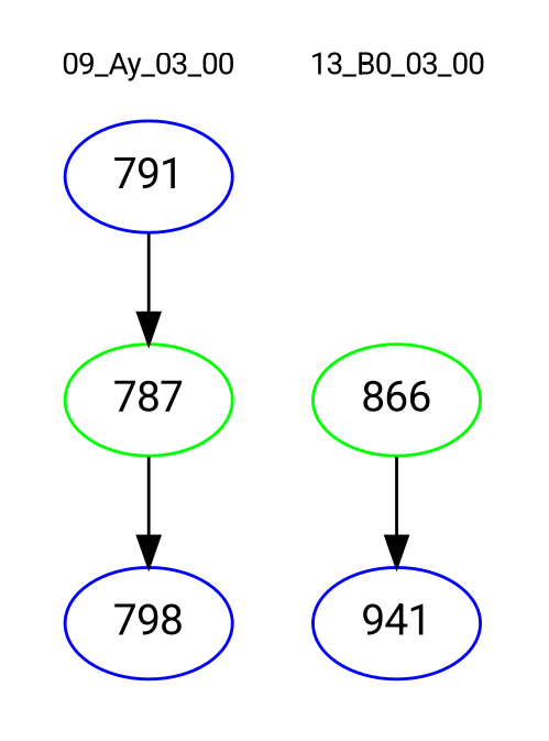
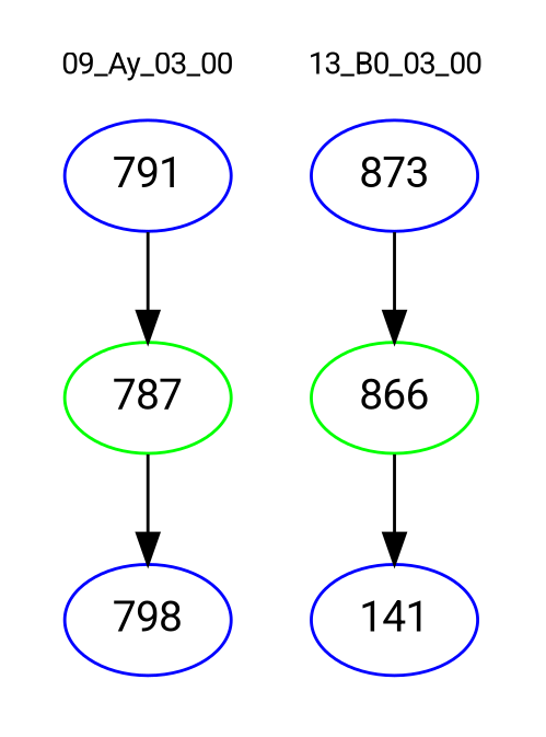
  digraph {
    fontname=Roboto
    node [color=blue fontname=Roboto]
    edge [color=black fontname=Roboto]
    n1 [label=791]
    n2 [color=green label=787]
    n3 [label=798]
+   n4 [label=873]
    n5 [color=green label=866]
-   n6 [label=941]
+   n6 [label=141]
    subgraph cluster_1 {
      color=white
      fontsize=10
      label="09_Ay_03_00"
      n1
      n2
      n3
    }
    subgraph cluster_2 {
      color=white
      fontsize=10
      label="13_B0_03_00"
+     n4
      n5
      n6
    }
    n1 -> n2
    n2 -> n3
+   n4 -> n5
    n5 -> n6
  }
